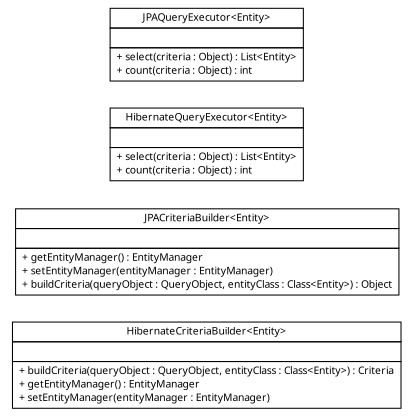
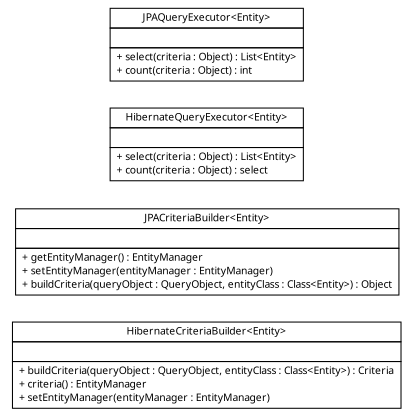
  digraph {
    nodesep=0.25
    rankdir=LR
    ranksep=0.5
    fontname="Noto Sans"
    node [fontcolor=black fontname="Noto Sans" fontsize=10.0 shape=plaintext]
-   n1 [label=<<table title="com.inn.headstartdemo.dao.criteria.impl.HibernateCriteriaBuilder" border="0" cellborder="1" cellspacing="0" cellpadding="2" port="p" href="./HibernateCriteriaBuilder.html"> 		<tr><td><table border="0" cellspacing="0" cellpadding="1"> <tr><td align="center" balign="center"> HibernateCriteriaBuilder&lt;Entity&gt; </td></tr> 		</table></td></tr> 		<tr><td><table border="0" cellspacing="0" cellpadding="1"> <tr><td align="left" balign="left">  </td></tr> 		</table></td></tr> 		<tr><td><table border="0" cellspacing="0" cellpadding="1"> <tr><td align="left" balign="left"> + buildCriteria(queryObject : QueryObject, entityClass : Class&lt;Entity&gt;) : Criteria </td></tr> <tr><td align="left" balign="left"> + getEntityManager() : EntityManager </td></tr> <tr><td align="left" balign="left"> + setEntityManager(entityManager : EntityManager) </td></tr> 		</table></td></tr> 		</table>>]
+   n1 [label=<<table title="com.inn.headstartdemo.dao.criteria.impl.HibernateCriteriaBuilder" border="0" cellborder="1" cellspacing="0" cellpadding="2" port="p" href="./HibernateCriteriaBuilder.html"> 		<tr><td><table border="0" cellspacing="0" cellpadding="1"> <tr><td align="center" balign="center"> HibernateCriteriaBuilder&lt;Entity&gt; </td></tr> 		</table></td></tr> 		<tr><td><table border="0" cellspacing="0" cellpadding="1"> <tr><td align="left" balign="left">  </td></tr> 		</table></td></tr> 		<tr><td><table border="0" cellspacing="0" cellpadding="1"> <tr><td align="left" balign="left"> + buildCriteria(queryObject : QueryObject, entityClass : Class&lt;Entity&gt;) : Criteria </td></tr> <tr><td align="left" balign="left"> + criteria() : EntityManager </td></tr> <tr><td align="left" balign="left"> + setEntityManager(entityManager : EntityManager) </td></tr> 		</table></td></tr> 		</table>>]
    n2 [label=<<table title="com.inn.headstartdemo.dao.criteria.impl.JPACriteriaBuilder" border="0" cellborder="1" cellspacing="0" cellpadding="2" port="p" href="./JPACriteriaBuilder.html"> 		<tr><td><table border="0" cellspacing="0" cellpadding="1"> <tr><td align="center" balign="center"> JPACriteriaBuilder&lt;Entity&gt; </td></tr> 		</table></td></tr> 		<tr><td><table border="0" cellspacing="0" cellpadding="1"> <tr><td align="left" balign="left">  </td></tr> 		</table></td></tr> 		<tr><td><table border="0" cellspacing="0" cellpadding="1"> <tr><td align="left" balign="left"> + getEntityManager() : EntityManager </td></tr> <tr><td align="left" balign="left"> + setEntityManager(entityManager : EntityManager) </td></tr> <tr><td align="left" balign="left"> + buildCriteria(queryObject : QueryObject, entityClass : Class&lt;Entity&gt;) : Object </td></tr> 		</table></td></tr> 		</table>>]
-   n3 [label=<<table title="com.inn.headstartdemo.dao.criteria.impl.HibernateQueryExecutor" border="0" cellborder="1" cellspacing="0" cellpadding="2" port="p" href="./HibernateQueryExecutor.html"> 		<tr><td><table border="0" cellspacing="0" cellpadding="1"> <tr><td align="center" balign="center"> HibernateQueryExecutor&lt;Entity&gt; </td></tr> 		</table></td></tr> 		<tr><td><table border="0" cellspacing="0" cellpadding="1"> <tr><td align="left" balign="left">  </td></tr> 		</table></td></tr> 		<tr><td><table border="0" cellspacing="0" cellpadding="1"> <tr><td align="left" balign="left"> + select(criteria : Object) : List&lt;Entity&gt; </td></tr> <tr><td align="left" balign="left"> + count(criteria : Object) : int </td></tr> 		</table></td></tr> 		</table>>]
+   n3 [label=<<table title="com.inn.headstartdemo.dao.criteria.impl.HibernateQueryExecutor" border="0" cellborder="1" cellspacing="0" cellpadding="2" port="p" href="./HibernateQueryExecutor.html"> 		<tr><td><table border="0" cellspacing="0" cellpadding="1"> <tr><td align="center" balign="center"> HibernateQueryExecutor&lt;Entity&gt; </td></tr> 		</table></td></tr> 		<tr><td><table border="0" cellspacing="0" cellpadding="1"> <tr><td align="left" balign="left">  </td></tr> 		</table></td></tr> 		<tr><td><table border="0" cellspacing="0" cellpadding="1"> <tr><td align="left" balign="left"> + select(criteria : Object) : List&lt;Entity&gt; </td></tr> <tr><td align="left" balign="left"> + count(criteria : Object) : select </td></tr> 		</table></td></tr> 		</table>>]
    n4 [label=<<table title="com.inn.headstartdemo.dao.criteria.impl.JPAQueryExecutor" border="0" cellborder="1" cellspacing="0" cellpadding="2" port="p" href="./JPAQueryExecutor.html"> 		<tr><td><table border="0" cellspacing="0" cellpadding="1"> <tr><td align="center" balign="center"> JPAQueryExecutor&lt;Entity&gt; </td></tr> 		</table></td></tr> 		<tr><td><table border="0" cellspacing="0" cellpadding="1"> <tr><td align="left" balign="left">  </td></tr> 		</table></td></tr> 		<tr><td><table border="0" cellspacing="0" cellpadding="1"> <tr><td align="left" balign="left"> + select(criteria : Object) : List&lt;Entity&gt; </td></tr> <tr><td align="left" balign="left"> + count(criteria : Object) : int </td></tr> 		</table></td></tr> 		</table>>]
  }
